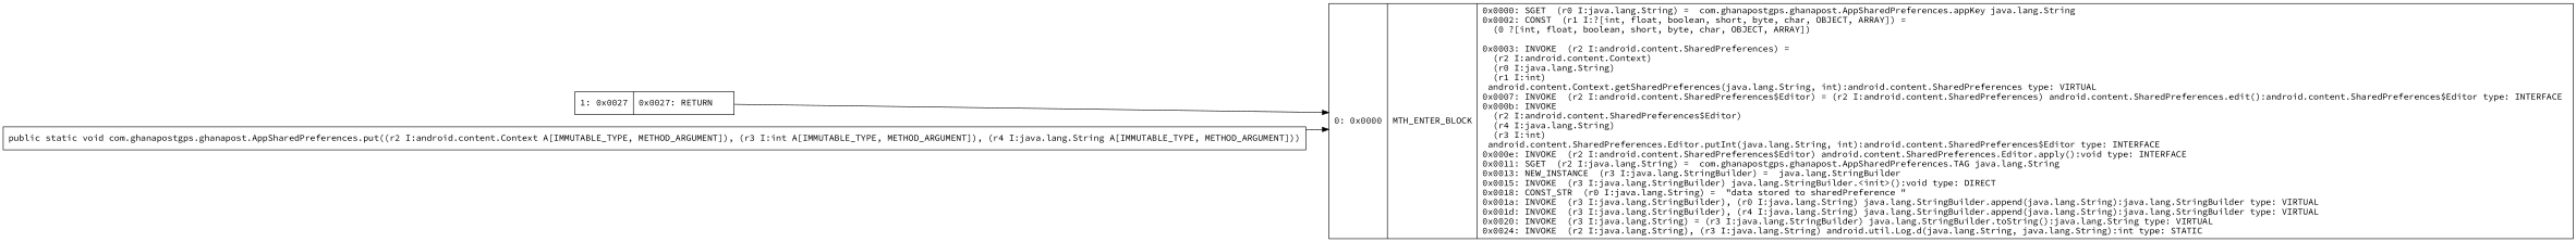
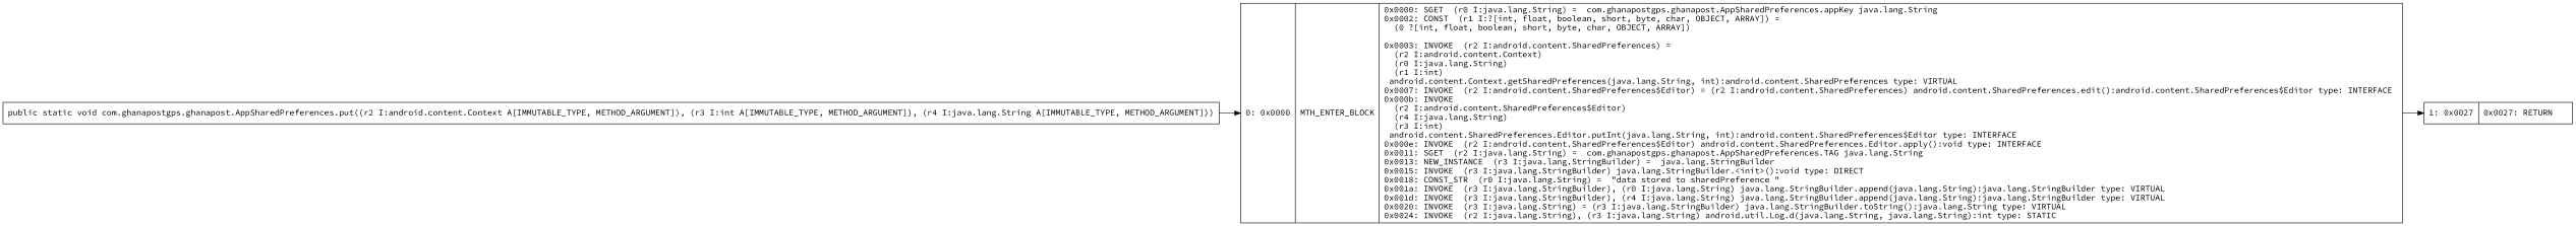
  digraph {
    rankdir=LR
    fontname="Source Code Pro"
    node [shape=record fontname="Source Code Pro"]
    edge [fontname="Source Code Pro"]
    n1 [label="{0\:\ 0x0000|MTH_ENTER_BLOCK\l|0x0000: SGET  (r0 I:java.lang.String) =  com.ghanapostgps.ghanapost.AppSharedPreferences.appKey java.lang.String \l0x0002: CONST  (r1 I:?[int, float, boolean, short, byte, char, OBJECT, ARRAY]) = \l  (0 ?[int, float, boolean, short, byte, char, OBJECT, ARRAY])\l \l0x0003: INVOKE  (r2 I:android.content.SharedPreferences) = \l  (r2 I:android.content.Context)\l  (r0 I:java.lang.String)\l  (r1 I:int)\l android.content.Context.getSharedPreferences(java.lang.String, int):android.content.SharedPreferences type: VIRTUAL \l0x0007: INVOKE  (r2 I:android.content.SharedPreferences$Editor) = (r2 I:android.content.SharedPreferences) android.content.SharedPreferences.edit():android.content.SharedPreferences$Editor type: INTERFACE \l0x000b: INVOKE  \l  (r2 I:android.content.SharedPreferences$Editor)\l  (r4 I:java.lang.String)\l  (r3 I:int)\l android.content.SharedPreferences.Editor.putInt(java.lang.String, int):android.content.SharedPreferences$Editor type: INTERFACE \l0x000e: INVOKE  (r2 I:android.content.SharedPreferences$Editor) android.content.SharedPreferences.Editor.apply():void type: INTERFACE \l0x0011: SGET  (r2 I:java.lang.String) =  com.ghanapostgps.ghanapost.AppSharedPreferences.TAG java.lang.String \l0x0013: NEW_INSTANCE  (r3 I:java.lang.StringBuilder) =  java.lang.StringBuilder \l0x0015: INVOKE  (r3 I:java.lang.StringBuilder) java.lang.StringBuilder.\<init\>():void type: DIRECT \l0x0018: CONST_STR  (r0 I:java.lang.String) =  \"data stored to sharedPreference \" \l0x001a: INVOKE  (r3 I:java.lang.StringBuilder), (r0 I:java.lang.String) java.lang.StringBuilder.append(java.lang.String):java.lang.StringBuilder type: VIRTUAL \l0x001d: INVOKE  (r3 I:java.lang.StringBuilder), (r4 I:java.lang.String) java.lang.StringBuilder.append(java.lang.String):java.lang.StringBuilder type: VIRTUAL \l0x0020: INVOKE  (r3 I:java.lang.String) = (r3 I:java.lang.StringBuilder) java.lang.StringBuilder.toString():java.lang.String type: VIRTUAL \l0x0024: INVOKE  (r2 I:java.lang.String), (r3 I:java.lang.String) android.util.Log.d(java.lang.String, java.lang.String):int type: STATIC \l}"]
    n2 [label="{1\:\ 0x0027|0x0027: RETURN   \l}"]
    n3 [label="{public static void com.ghanapostgps.ghanapost.AppSharedPreferences.put((r2 I:android.content.Context A[IMMUTABLE_TYPE, METHOD_ARGUMENT]), (r3 I:int A[IMMUTABLE_TYPE, METHOD_ARGUMENT]), (r4 I:java.lang.String A[IMMUTABLE_TYPE, METHOD_ARGUMENT])) }"]
-   n2 -> n1
+   n1 -> n2
    n3 -> n1
  }
